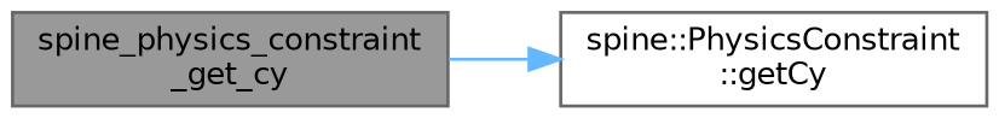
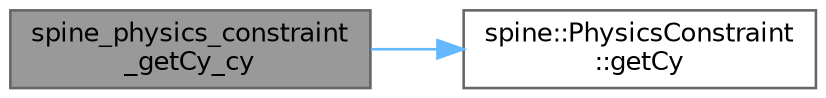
  digraph {
    rankdir=LR
    node [fontname=Helvetica fontsize=10 shape=box style=filled]
-   n1 [color=gray40 fillcolor=grey60 fontcolor=black height=0.2 label="spine_physics_constraint\l_get_cy" width=0.4]
+   n1 [color=gray40 fillcolor=grey60 fontcolor=black height=0.2 label="spine_physics_constraint\l_getCy_cy" width=0.4]
    n2 [color=grey40 fillcolor=white height=0.2 label="spine::PhysicsConstraint\l::getCy" width=0.4]
    n1 -> n2 [color=steelblue1 fontname=Helvetica fontsize=10 labelfontname=Helvetica labelfontsize=10 style=solid]
  }
